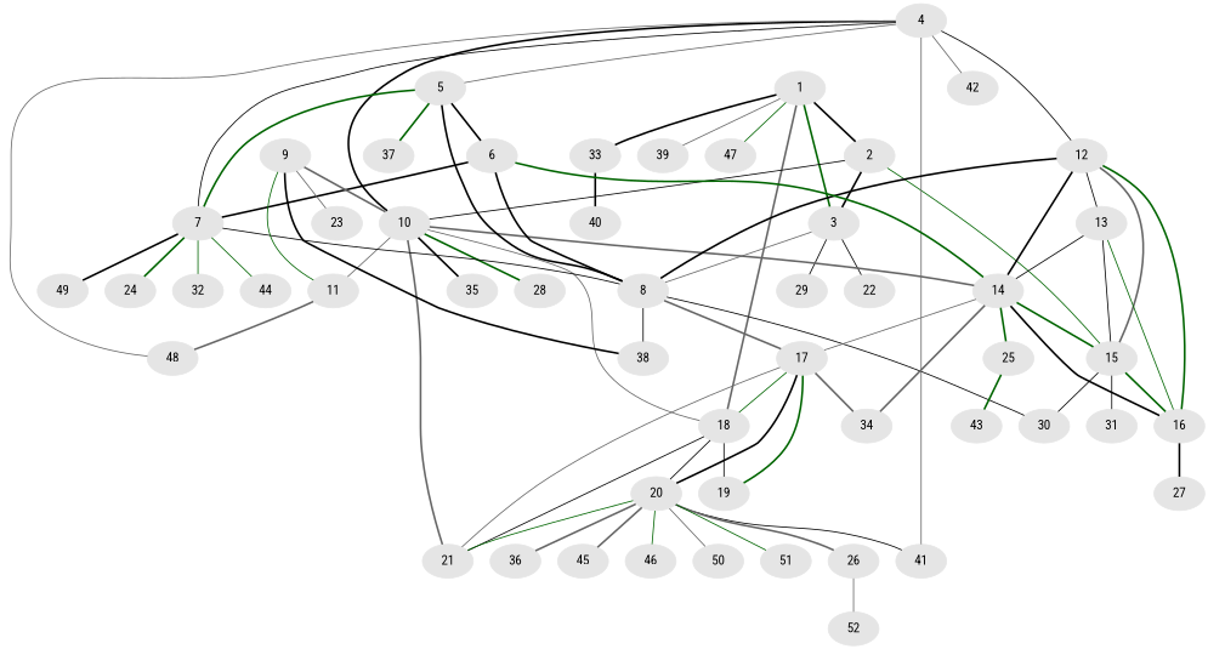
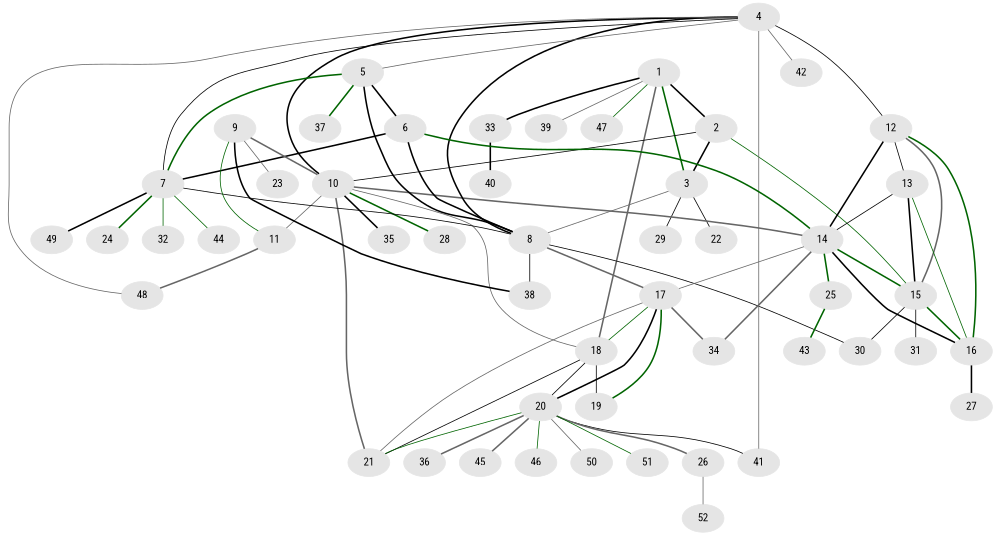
  graph {
    fontname="Roboto Condensed"
    node [color=gray90 fontname="Roboto Condensed" style=filled]
    edge [color=black fontname="Roboto Condensed" style=bold weight=1.0]
    1
    2
    3
    18
    33
    39
    47
    10
    15
    8
    22
    29
    21
    19
    20
    40
    14
    11
    28
    35
    30
    16
    31
    17
    38
    4
    5
    7
    41
    42
    48
    12
    6
    37
    24
    32
    44
    49
    25
    34
    9
    23
    13
    27
    43
    26
    36
    45
    46
    50
    51
    52
    1 -- 2 [weight=3.0]
    1 -- 3 [color=darkgreen]
    1 -- 18 [color=gray40]
    1 -- 33
    1 -- 39 [color=gray40 style=solid]
    1 -- 47 [color=darkgreen style=solid]
    2 -- 3 [weight=3.0]
    2 -- 10 [style=solid weight=2.0]
    2 -- 15 [color=darkgreen style=solid]
    3 -- 8 [color=gray40 style=solid]
    3 -- 22 [style=solid]
    3 -- 29 [style=solid]
    18 -- 21 [style=solid]
    18 -- 19 [style=solid weight=4.0]
    18 -- 20 [style=solid]
    33 -- 40
    10 -- 18 [color=gray40 style=solid]
    10 -- 21 [color=gray40]
    10 -- 14 [color=gray40]
    10 -- 11 [color=gray40 style=solid weight=5.0]
    10 -- 28 [color=darkgreen]
    10 -- 35
    15 -- 30 [style=solid]
    15 -- 16 [color=darkgreen]
    15 -- 31 [style=solid weight=2.0]
    8 -- 30 [style=solid]
    8 -- 17 [color=gray40]
    8 -- 38 [style=solid]
    20 -- 21 [color=darkgreen style=solid]
    20 -- 41 [style=solid]
    20 -- 26 [color=gray40]
    20 -- 36 [color=gray40]
    20 -- 45 [color=gray40]
    20 -- 46 [color=darkgreen style=solid]
    20 -- 50 [color=gray40 style=solid]
    20 -- 51 [color=darkgreen style=solid]
    14 -- 15 [color=darkgreen]
    14 -- 16
    14 -- 17 [color=gray40 style=solid]
    14 -- 25 [color=darkgreen]
    14 -- 34 [color=gray40]
    11 -- 48 [color=gray40]
    16 -- 27 [weight=6.0]
    17 -- 18 [color=darkgreen style=solid]
    17 -- 21 [color=gray40 style=solid]
    17 -- 19 [color=darkgreen]
    17 -- 20
    17 -- 34 [color=gray40]
    4 -- 10
-   12 -- 8
+   4 -- 8
    4 -- 5 [color=gray40 style=solid]
    4 -- 7 [style=solid]
    4 -- 41 [color=gray40 style=solid weight=4.0]
    4 -- 42 [color=gray40 style=solid]
    4 -- 48 [color=gray40 style=solid]
    4 -- 12 [style=solid]
    5 -- 8
    5 -- 7 [color=darkgreen]
    5 -- 6
    5 -- 37 [color=darkgreen]
    7 -- 8 [style=solid]
    7 -- 24 [color=darkgreen]
    7 -- 32 [color=darkgreen style=solid]
    7 -- 44 [color=darkgreen style=solid]
    7 -- 49
    12 -- 15 [color=gray40]
    12 -- 14
    12 -- 16 [color=darkgreen]
    12 -- 13 [style=solid]
    6 -- 8
    6 -- 14 [color=darkgreen]
    6 -- 7
    25 -- 43 [color=darkgreen]
    9 -- 10 [color=gray40 weight=3.0]
    9 -- 11 [color=darkgreen style=solid]
    9 -- 38
    9 -- 23 [color=gray40 style=solid weight=2.0]
-   13 -- 15 [style=solid]
+   13 -- 15
    13 -- 14 [style=solid]
    13 -- 16 [color=darkgreen style=solid]
    26 -- 52 [color=gray40 style=solid]
  }
